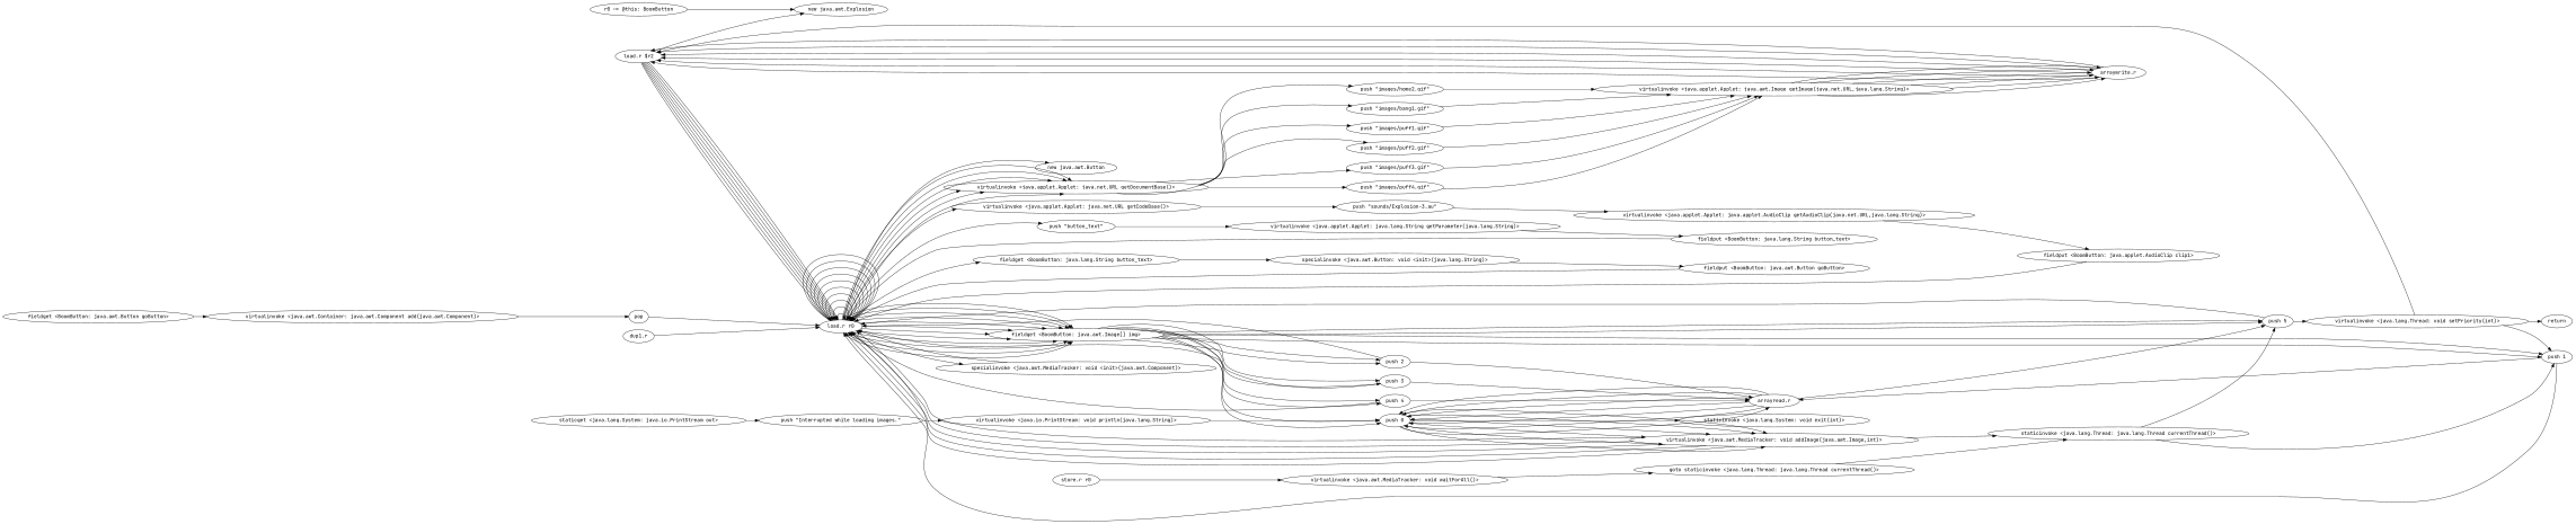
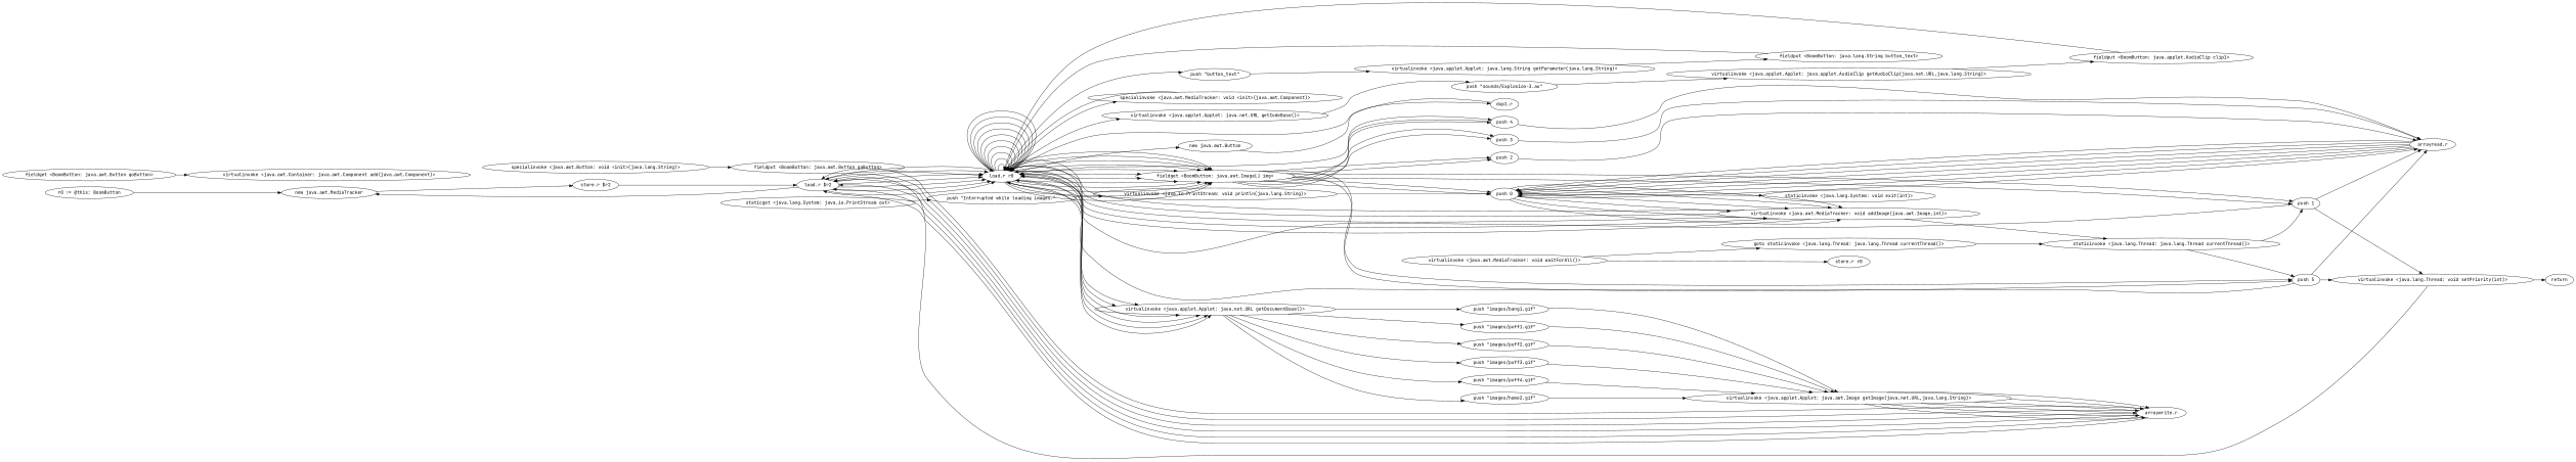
  digraph {
    fontname="JetBrains Mono"
    rankdir=LR
    node [fontname="JetBrains Mono"]
    edge [fontname="JetBrains Mono"]
    "r0 := @this: BoomButton"
-   "new java.awt.MediaTracker" [label="new java.awt.Explosion"]
+   "new java.awt.MediaTracker"
+   "store.r $r2"
    "load.r $r2"
    "load.r r0"
    "specialinvoke <java.awt.MediaTracker: void <init>(java.awt.Component)>"
    "push \"button_text\""
    "new java.awt.Button"
-   "fieldget <BoomButton: java.lang.String button_text>"
    "virtualinvoke <java.applet.Applet: java.net.URL getCodeBase()>"
    "fieldget <BoomButton: java.awt.Image[] img>"
    "virtualinvoke <java.applet.Applet: java.net.URL getDocumentBase()>"
    "virtualinvoke <java.awt.MediaTracker: void waitForAll()>"
    "goto staticinvoke <java.lang.Thread: java.lang.Thread currentThread()>"
    "store.r r0"
    "virtualinvoke <java.applet.Applet: java.lang.String getParameter(java.lang.String)>"
    "dup1.r"
    "specialinvoke <java.awt.Button: void <init>(java.lang.String)>"
    "fieldget <BoomButton: java.awt.Button goButton>"
    "virtualinvoke <java.awt.Container: java.awt.Component add(java.awt.Component)>"
    "push \"sounds/Explosion-3.au\""
    "push 0"
    "push 1"
    "push 2"
    "push 3"
    "push 4"
    "push 5"
    "push \"images/home2.gif\""
    "push \"images/bang1.gif\""
    "push \"images/puff1.gif\""
    "push \"images/puff2.gif\""
    "push \"images/puff3.gif\""
    "push \"images/puff4.gif\""
    "fieldput <BoomButton: java.lang.String button_text>"
    "fieldput <BoomButton: java.awt.Button goButton>"
-   pop
    "virtualinvoke <java.applet.Applet: java.applet.AudioClip getAudioClip(java.net.URL,java.lang.String)>"
    "fieldput <BoomButton: java.applet.AudioClip clip1>"
    "arrayread.r"
    "virtualinvoke <java.awt.MediaTracker: void addImage(java.awt.Image,int)>"
    "staticinvoke <java.lang.System: void exit(int)>"
    "virtualinvoke <java.lang.Thread: void setPriority(int)>"
    "staticinvoke <java.lang.Thread: java.lang.Thread currentThread()>"
    "virtualinvoke <java.applet.Applet: java.awt.Image getImage(java.net.URL,java.lang.String)>"
    "arraywrite.r"
    return
    "staticget <java.lang.System: java.io.PrintStream out>"
    "push \"Interrupted while loading images.\""
    "virtualinvoke <java.io.PrintStream: void println(java.lang.String)>"
    "r0 := @this: BoomButton" -> "new java.awt.MediaTracker"
+   "new java.awt.MediaTracker" -> "store.r $r2"
+   "store.r $r2" -> "load.r $r2"
    "load.r $r2" -> "new java.awt.MediaTracker"
    "load.r $r2" -> "load.r r0"
    "load.r $r2" -> "load.r r0"
    "load.r $r2" -> "load.r r0"
    "load.r $r2" -> "load.r r0"
    "load.r $r2" -> "load.r r0"
    "load.r $r2" -> "load.r r0"
    "load.r $r2" -> "load.r r0"
    "load.r r0" -> "load.r r0"
    "load.r r0" -> "load.r r0"
    "load.r r0" -> "load.r r0"
    "load.r r0" -> "load.r r0"
    "load.r r0" -> "load.r r0"
    "load.r r0" -> "load.r r0"
    "load.r r0" -> "load.r r0"
    "load.r r0" -> "load.r r0"
    "load.r r0" -> "load.r r0"
    "load.r r0" -> "load.r r0"
    "load.r r0" -> "specialinvoke <java.awt.MediaTracker: void <init>(java.awt.Component)>"
    "load.r r0" -> "push \"button_text\""
    "load.r r0" -> "new java.awt.Button"
-   "load.r r0" -> "fieldget <BoomButton: java.lang.String button_text>"
    "load.r r0" -> "virtualinvoke <java.applet.Applet: java.net.URL getCodeBase()>"
    "load.r r0" -> "fieldget <BoomButton: java.awt.Image[] img>"
    "load.r r0" -> "fieldget <BoomButton: java.awt.Image[] img>"
    "load.r r0" -> "fieldget <BoomButton: java.awt.Image[] img>"
    "load.r r0" -> "fieldget <BoomButton: java.awt.Image[] img>"
    "load.r r0" -> "fieldget <BoomButton: java.awt.Image[] img>"
    "load.r r0" -> "fieldget <BoomButton: java.awt.Image[] img>"
    "load.r r0" -> "fieldget <BoomButton: java.awt.Image[] img>"
    "load.r r0" -> "fieldget <BoomButton: java.awt.Image[] img>"
    "load.r r0" -> "fieldget <BoomButton: java.awt.Image[] img>"
    "load.r r0" -> "fieldget <BoomButton: java.awt.Image[] img>"
    "load.r r0" -> "fieldget <BoomButton: java.awt.Image[] img>"
    "load.r r0" -> "fieldget <BoomButton: java.awt.Image[] img>"
    "load.r r0" -> "virtualinvoke <java.applet.Applet: java.net.URL getDocumentBase()>"
    "load.r r0" -> "virtualinvoke <java.applet.Applet: java.net.URL getDocumentBase()>"
    "load.r r0" -> "virtualinvoke <java.applet.Applet: java.net.URL getDocumentBase()>"
    "load.r r0" -> "virtualinvoke <java.applet.Applet: java.net.URL getDocumentBase()>"
    "load.r r0" -> "virtualinvoke <java.applet.Applet: java.net.URL getDocumentBase()>"
    "load.r r0" -> "virtualinvoke <java.applet.Applet: java.net.URL getDocumentBase()>"
    "specialinvoke <java.awt.MediaTracker: void <init>(java.awt.Component)>" -> "load.r r0"
    "push \"button_text\"" -> "virtualinvoke <java.applet.Applet: java.lang.String getParameter(java.lang.String)>"
-   "fieldget <BoomButton: java.lang.String button_text>" -> "specialinvoke <java.awt.Button: void <init>(java.lang.String)>"
+   "new java.awt.Button" -> "dup1.r"
    "virtualinvoke <java.applet.Applet: java.net.URL getCodeBase()>" -> "push \"sounds/Explosion-3.au\""
    "fieldget <BoomButton: java.awt.Image[] img>" -> "push 0"
    "fieldget <BoomButton: java.awt.Image[] img>" -> "push 0"
    "fieldget <BoomButton: java.awt.Image[] img>" -> "push 1"
    "fieldget <BoomButton: java.awt.Image[] img>" -> "push 1"
    "fieldget <BoomButton: java.awt.Image[] img>" -> "push 2"
    "fieldget <BoomButton: java.awt.Image[] img>" -> "push 2"
    "fieldget <BoomButton: java.awt.Image[] img>" -> "push 3"
    "fieldget <BoomButton: java.awt.Image[] img>" -> "push 3"
    "fieldget <BoomButton: java.awt.Image[] img>" -> "push 4"
    "fieldget <BoomButton: java.awt.Image[] img>" -> "push 4"
    "fieldget <BoomButton: java.awt.Image[] img>" -> "push 5"
    "fieldget <BoomButton: java.awt.Image[] img>" -> "push 5"
    "virtualinvoke <java.applet.Applet: java.net.URL getDocumentBase()>" -> "push \"images/home2.gif\""
    "virtualinvoke <java.applet.Applet: java.net.URL getDocumentBase()>" -> "push \"images/bang1.gif\""
    "virtualinvoke <java.applet.Applet: java.net.URL getDocumentBase()>" -> "push \"images/puff1.gif\""
    "virtualinvoke <java.applet.Applet: java.net.URL getDocumentBase()>" -> "push \"images/puff2.gif\""
    "virtualinvoke <java.applet.Applet: java.net.URL getDocumentBase()>" -> "push \"images/puff3.gif\""
    "virtualinvoke <java.applet.Applet: java.net.URL getDocumentBase()>" -> "push \"images/puff4.gif\""
    "virtualinvoke <java.awt.MediaTracker: void waitForAll()>" -> "goto staticinvoke <java.lang.Thread: java.lang.Thread currentThread()>"
-   "store.r r0" -> "virtualinvoke <java.awt.MediaTracker: void waitForAll()>"
+   "virtualinvoke <java.awt.MediaTracker: void waitForAll()>" -> "store.r r0"
    "goto staticinvoke <java.lang.Thread: java.lang.Thread currentThread()>" -> "staticinvoke <java.lang.Thread: java.lang.Thread currentThread()>"
    "virtualinvoke <java.applet.Applet: java.lang.String getParameter(java.lang.String)>" -> "fieldput <BoomButton: java.lang.String button_text>"
    "dup1.r" -> "load.r r0"
    "specialinvoke <java.awt.Button: void <init>(java.lang.String)>" -> "fieldput <BoomButton: java.awt.Button goButton>"
    "fieldget <BoomButton: java.awt.Button goButton>" -> "virtualinvoke <java.awt.Container: java.awt.Component add(java.awt.Component)>"
-   "virtualinvoke <java.awt.Container: java.awt.Component add(java.awt.Component)>" -> pop
    "push \"sounds/Explosion-3.au\"" -> "virtualinvoke <java.applet.Applet: java.applet.AudioClip getAudioClip(java.net.URL,java.lang.String)>"
    "push 0" -> "arrayread.r"
    "push 0" -> "virtualinvoke <java.awt.MediaTracker: void addImage(java.awt.Image,int)>"
    "push 0" -> "virtualinvoke <java.awt.MediaTracker: void addImage(java.awt.Image,int)>"
    "push 0" -> "virtualinvoke <java.awt.MediaTracker: void addImage(java.awt.Image,int)>"
    "push 0" -> "virtualinvoke <java.awt.MediaTracker: void addImage(java.awt.Image,int)>"
    "push 0" -> "virtualinvoke <java.awt.MediaTracker: void addImage(java.awt.Image,int)>"
    "push 0" -> "virtualinvoke <java.awt.MediaTracker: void addImage(java.awt.Image,int)>"
    "push 0" -> "staticinvoke <java.lang.System: void exit(int)>"
    "push 1" -> "load.r r0"
    "push 1" -> "arrayread.r"
-   "virtualinvoke <java.lang.Thread: void setPriority(int)>" -> "push 1"
-   "push 2" -> "load.r r0"
+   "push 1" -> "virtualinvoke <java.lang.Thread: void setPriority(int)>"
    "push 2" -> "arrayread.r"
-   "push 3" -> "load.r r0"
    "push 3" -> "arrayread.r"
    "push 4" -> "load.r r0"
    "push 4" -> "arrayread.r"
    "push 5" -> "load.r r0"
-   "arrayread.r" -> "push 5"
+   "push 5" -> "arrayread.r"
    "push 5" -> "virtualinvoke <java.lang.Thread: void setPriority(int)>"
    "push \"images/home2.gif\"" -> "virtualinvoke <java.applet.Applet: java.awt.Image getImage(java.net.URL,java.lang.String)>"
    "push \"images/bang1.gif\"" -> "virtualinvoke <java.applet.Applet: java.awt.Image getImage(java.net.URL,java.lang.String)>"
    "push \"images/puff1.gif\"" -> "virtualinvoke <java.applet.Applet: java.awt.Image getImage(java.net.URL,java.lang.String)>"
    "push \"images/puff2.gif\"" -> "virtualinvoke <java.applet.Applet: java.awt.Image getImage(java.net.URL,java.lang.String)>"
    "push \"images/puff3.gif\"" -> "virtualinvoke <java.applet.Applet: java.awt.Image getImage(java.net.URL,java.lang.String)>"
    "push \"images/puff4.gif\"" -> "virtualinvoke <java.applet.Applet: java.awt.Image getImage(java.net.URL,java.lang.String)>"
    "fieldput <BoomButton: java.lang.String button_text>" -> "load.r r0"
    "fieldput <BoomButton: java.awt.Button goButton>" -> "load.r r0"
-   pop -> "load.r r0"
    "virtualinvoke <java.applet.Applet: java.applet.AudioClip getAudioClip(java.net.URL,java.lang.String)>" -> "fieldput <BoomButton: java.applet.AudioClip clip1>"
    "fieldput <BoomButton: java.applet.AudioClip clip1>" -> "load.r r0"
    "arrayread.r" -> "push 0"
    "arrayread.r" -> "push 0"
    "arrayread.r" -> "push 0"
    "arrayread.r" -> "push 0"
    "arrayread.r" -> "push 0"
    "arrayread.r" -> "push 0"
    "virtualinvoke <java.awt.MediaTracker: void addImage(java.awt.Image,int)>" -> "load.r r0"
    "virtualinvoke <java.awt.MediaTracker: void addImage(java.awt.Image,int)>" -> "load.r r0"
    "virtualinvoke <java.awt.MediaTracker: void addImage(java.awt.Image,int)>" -> "load.r r0"
    "virtualinvoke <java.awt.MediaTracker: void addImage(java.awt.Image,int)>" -> "load.r r0"
    "virtualinvoke <java.awt.MediaTracker: void addImage(java.awt.Image,int)>" -> "load.r r0"
    "virtualinvoke <java.awt.MediaTracker: void addImage(java.awt.Image,int)>" -> "staticinvoke <java.lang.Thread: java.lang.Thread currentThread()>"
    "virtualinvoke <java.lang.Thread: void setPriority(int)>" -> "load.r $r2"
    "virtualinvoke <java.lang.Thread: void setPriority(int)>" -> return
    "staticinvoke <java.lang.Thread: java.lang.Thread currentThread()>" -> "push 1"
    "staticinvoke <java.lang.Thread: java.lang.Thread currentThread()>" -> "push 5"
    "virtualinvoke <java.applet.Applet: java.awt.Image getImage(java.net.URL,java.lang.String)>" -> "arraywrite.r"
    "virtualinvoke <java.applet.Applet: java.awt.Image getImage(java.net.URL,java.lang.String)>" -> "arraywrite.r"
    "virtualinvoke <java.applet.Applet: java.awt.Image getImage(java.net.URL,java.lang.String)>" -> "arraywrite.r"
    "virtualinvoke <java.applet.Applet: java.awt.Image getImage(java.net.URL,java.lang.String)>" -> "arraywrite.r"
    "virtualinvoke <java.applet.Applet: java.awt.Image getImage(java.net.URL,java.lang.String)>" -> "arraywrite.r"
    "virtualinvoke <java.applet.Applet: java.awt.Image getImage(java.net.URL,java.lang.String)>" -> "arraywrite.r"
    "arraywrite.r" -> "load.r $r2"
    "arraywrite.r" -> "load.r $r2"
    "arraywrite.r" -> "load.r $r2"
    "arraywrite.r" -> "load.r $r2"
    "arraywrite.r" -> "load.r $r2"
    "arraywrite.r" -> "load.r $r2"
    "staticget <java.lang.System: java.io.PrintStream out>" -> "push \"Interrupted while loading images.\""
    "push \"Interrupted while loading images.\"" -> "virtualinvoke <java.io.PrintStream: void println(java.lang.String)>"
    "virtualinvoke <java.io.PrintStream: void println(java.lang.String)>" -> "push 0"
  }
